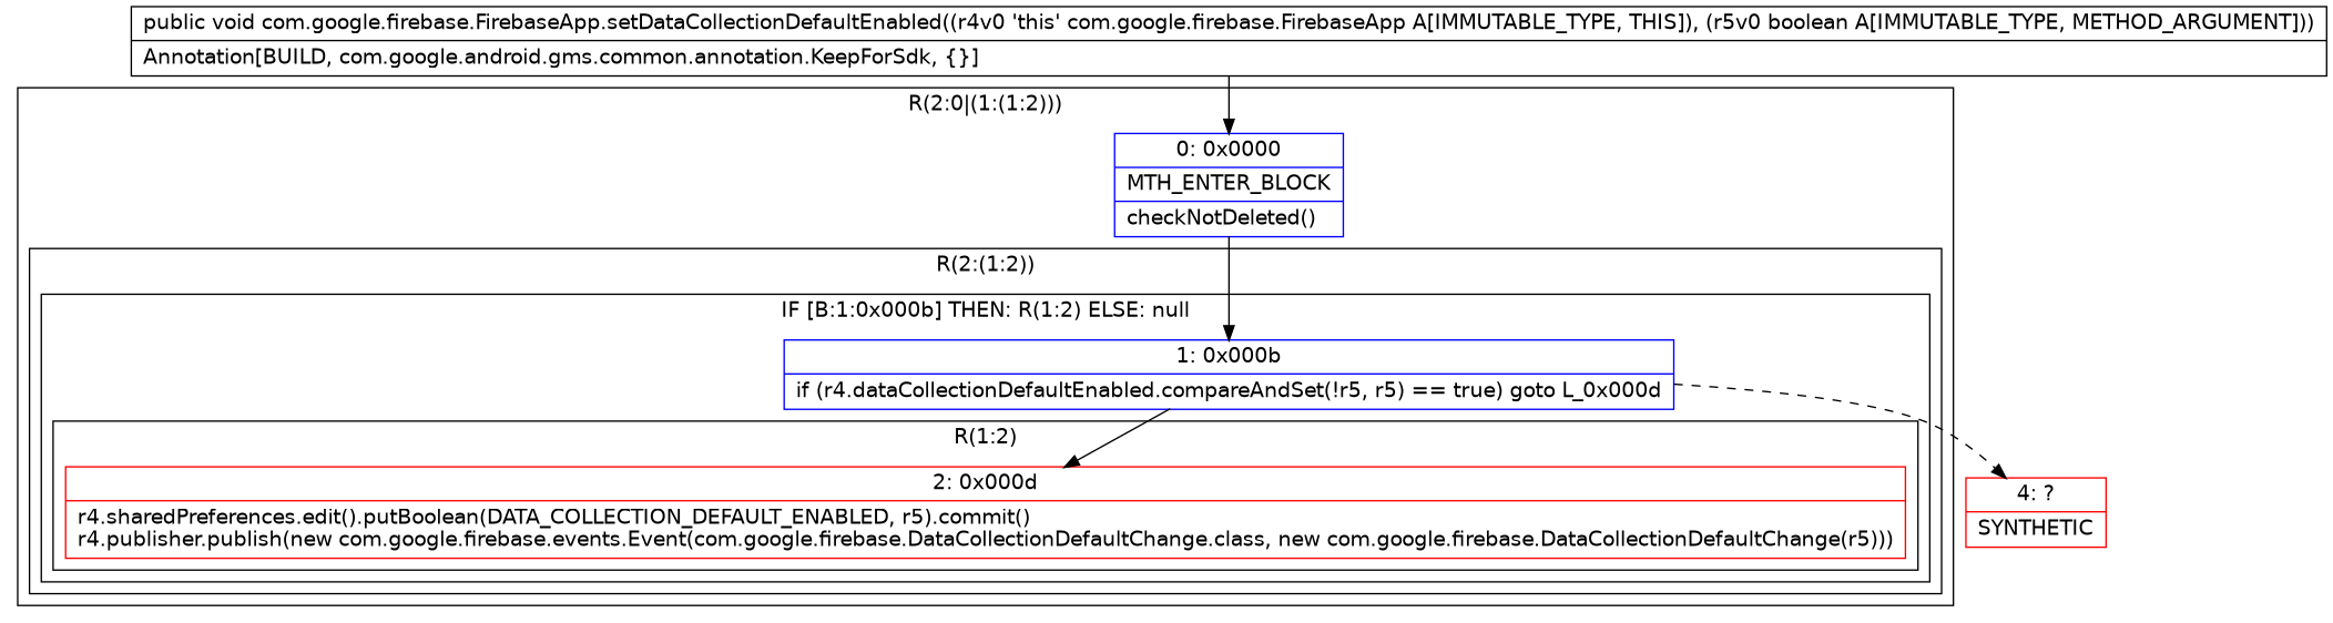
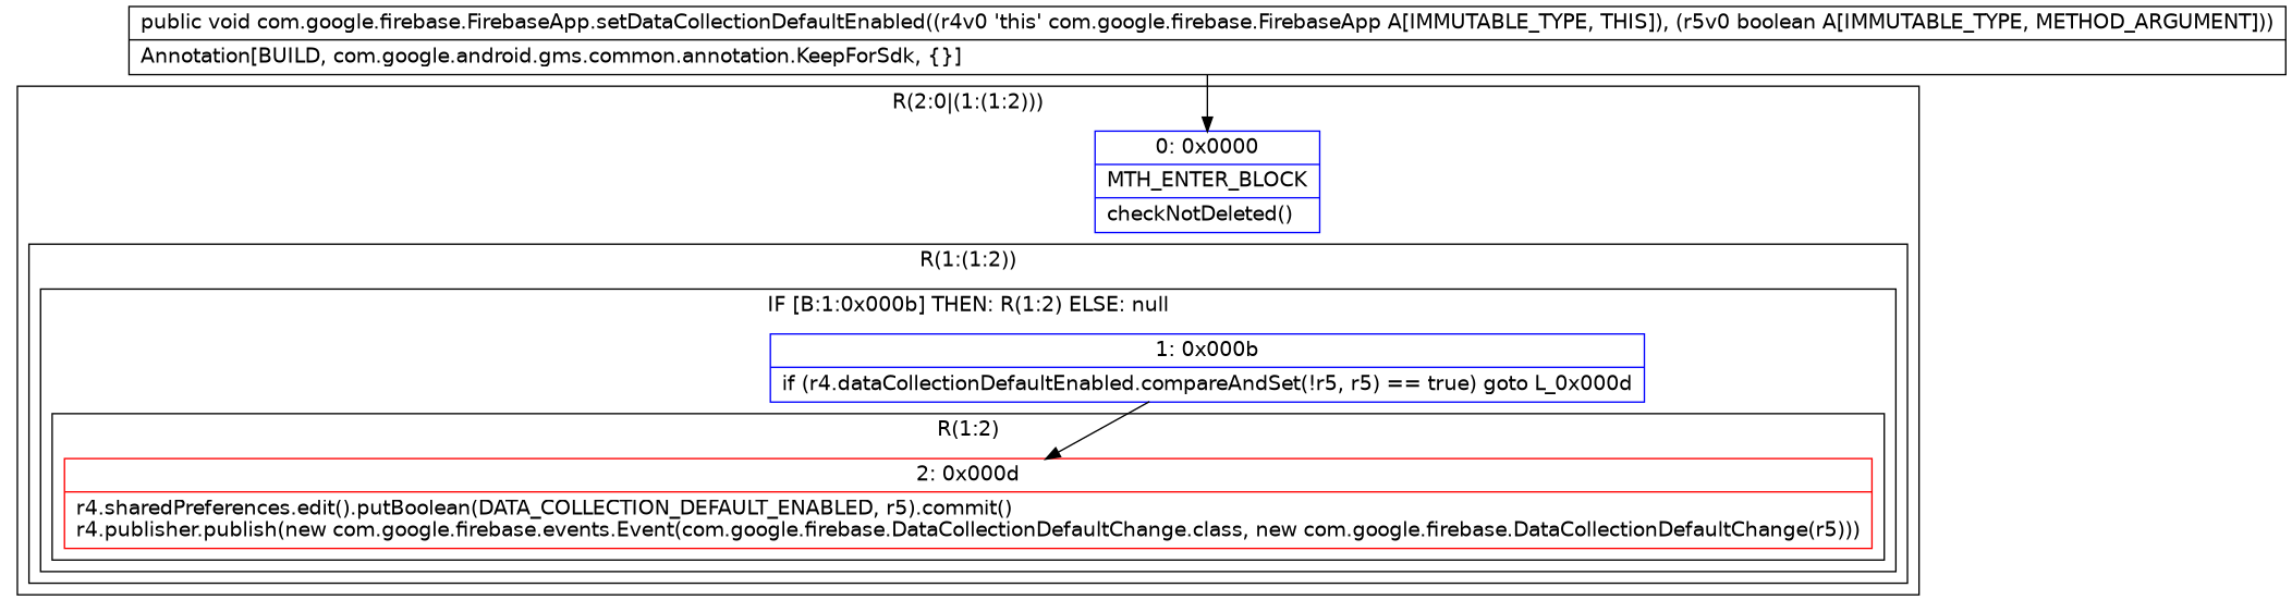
  digraph {
    fontname="DejaVu Sans"
    node [color=red fontname="DejaVu Sans" shape=record]
    edge [fontname="DejaVu Sans"]
    n1 [label="{2\:\ 0x000d|r4.sharedPreferences.edit().putBoolean(DATA_COLLECTION_DEFAULT_ENABLED, r5).commit()\lr4.publisher.publish(new com.google.firebase.events.Event(com.google.firebase.DataCollectionDefaultChange.class, new com.google.firebase.DataCollectionDefaultChange(r5)))\l}"]
    n2 [color=blue label="{1\:\ 0x000b|if (r4.dataCollectionDefaultEnabled.compareAndSet(!r5, r5) == true) goto L_0x000d\l}"]
    n3 [color=blue label="{0\:\ 0x0000|MTH_ENTER_BLOCK\l|checkNotDeleted()\l}"]
-   n4 [label="{4\:\ ?|SYNTHETIC\l}"]
    n5 [label="{public void com.google.firebase.FirebaseApp.setDataCollectionDefaultEnabled((r4v0 'this' com.google.firebase.FirebaseApp A[IMMUTABLE_TYPE, THIS]), (r5v0 boolean A[IMMUTABLE_TYPE, METHOD_ARGUMENT]))  | Annotation[BUILD, com.google.android.gms.common.annotation.KeepForSdk, \{\}]\l}" color=""]
    subgraph cluster_1 {
      label="R(2:0|(1:(1:2)))"
      n3
      subgraph cluster_2 {
-       label="R(2:(1:2))"
+       label="R(1:(1:2))"
        subgraph cluster_3 {
          label="IF [B:1:0x000b] THEN: R(1:2) ELSE: null"
          n2
          subgraph cluster_4 {
            label="R(1:2)"
            n1
          }
        }
      }
    }
    n2 -> n1
-   n2 -> n4 [style=dashed]
-   n3 -> n2
    n5 -> n3
  }
